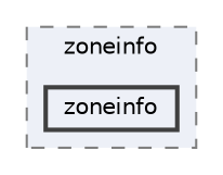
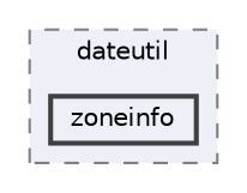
  digraph {
    compound=true
    n1 [color=grey25 fillcolor="#edf0f7" fontname=Helvetica fontsize=10 height=0.2 label=zoneinfo shape=box style="filled,bold" width=0.4]
    subgraph cluster_1 {
      bgcolor="#edf0f7"
      fontname=Helvetica
      fontsize=10
-     label=zoneinfo
+     label=dateutil
      pencolor=grey50
      style="filled,dashed"
      n1
    }
  }
